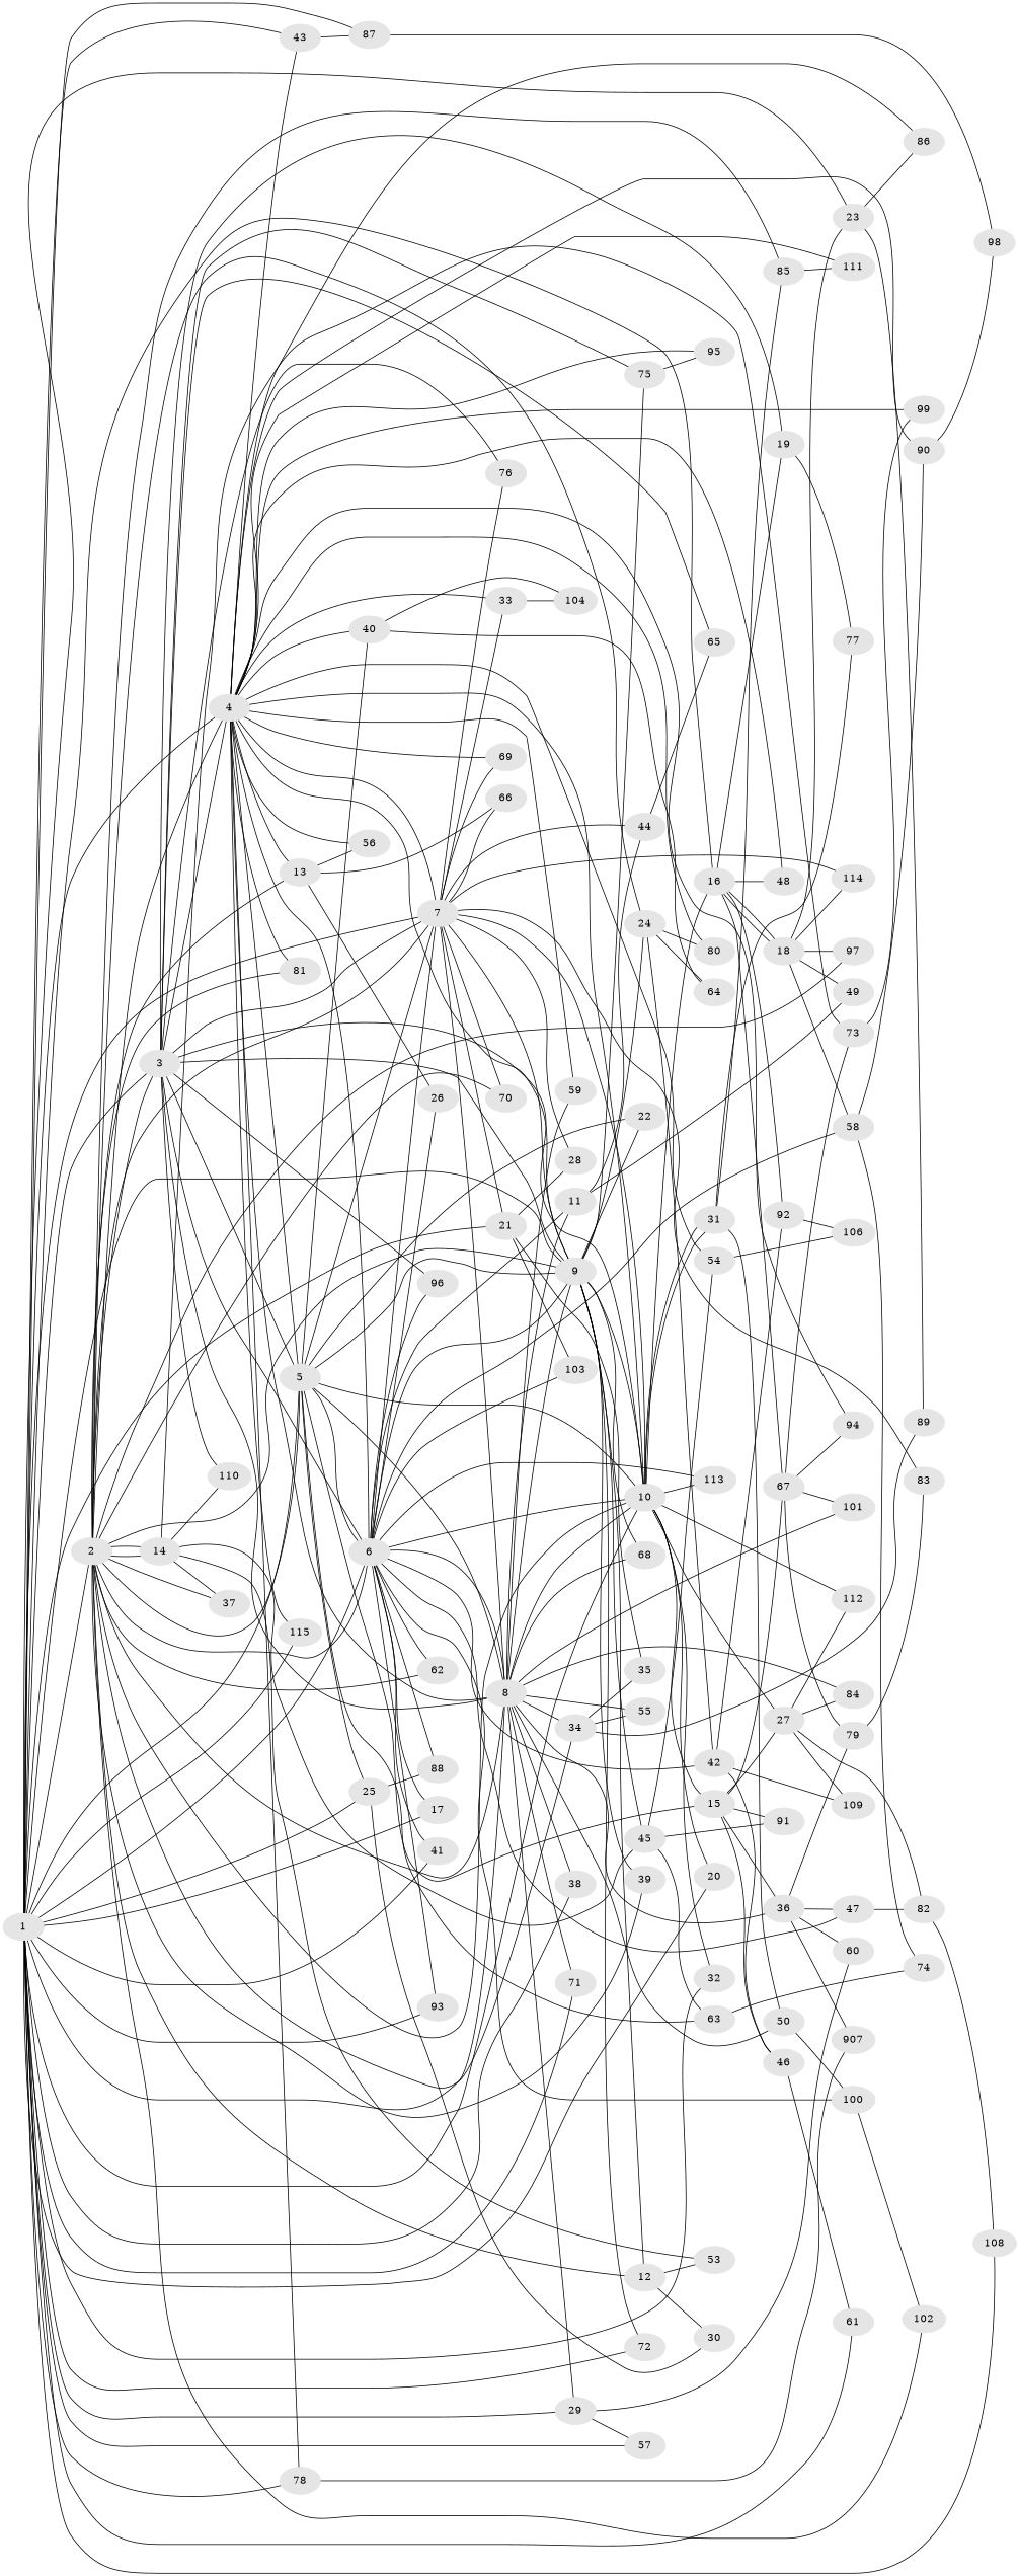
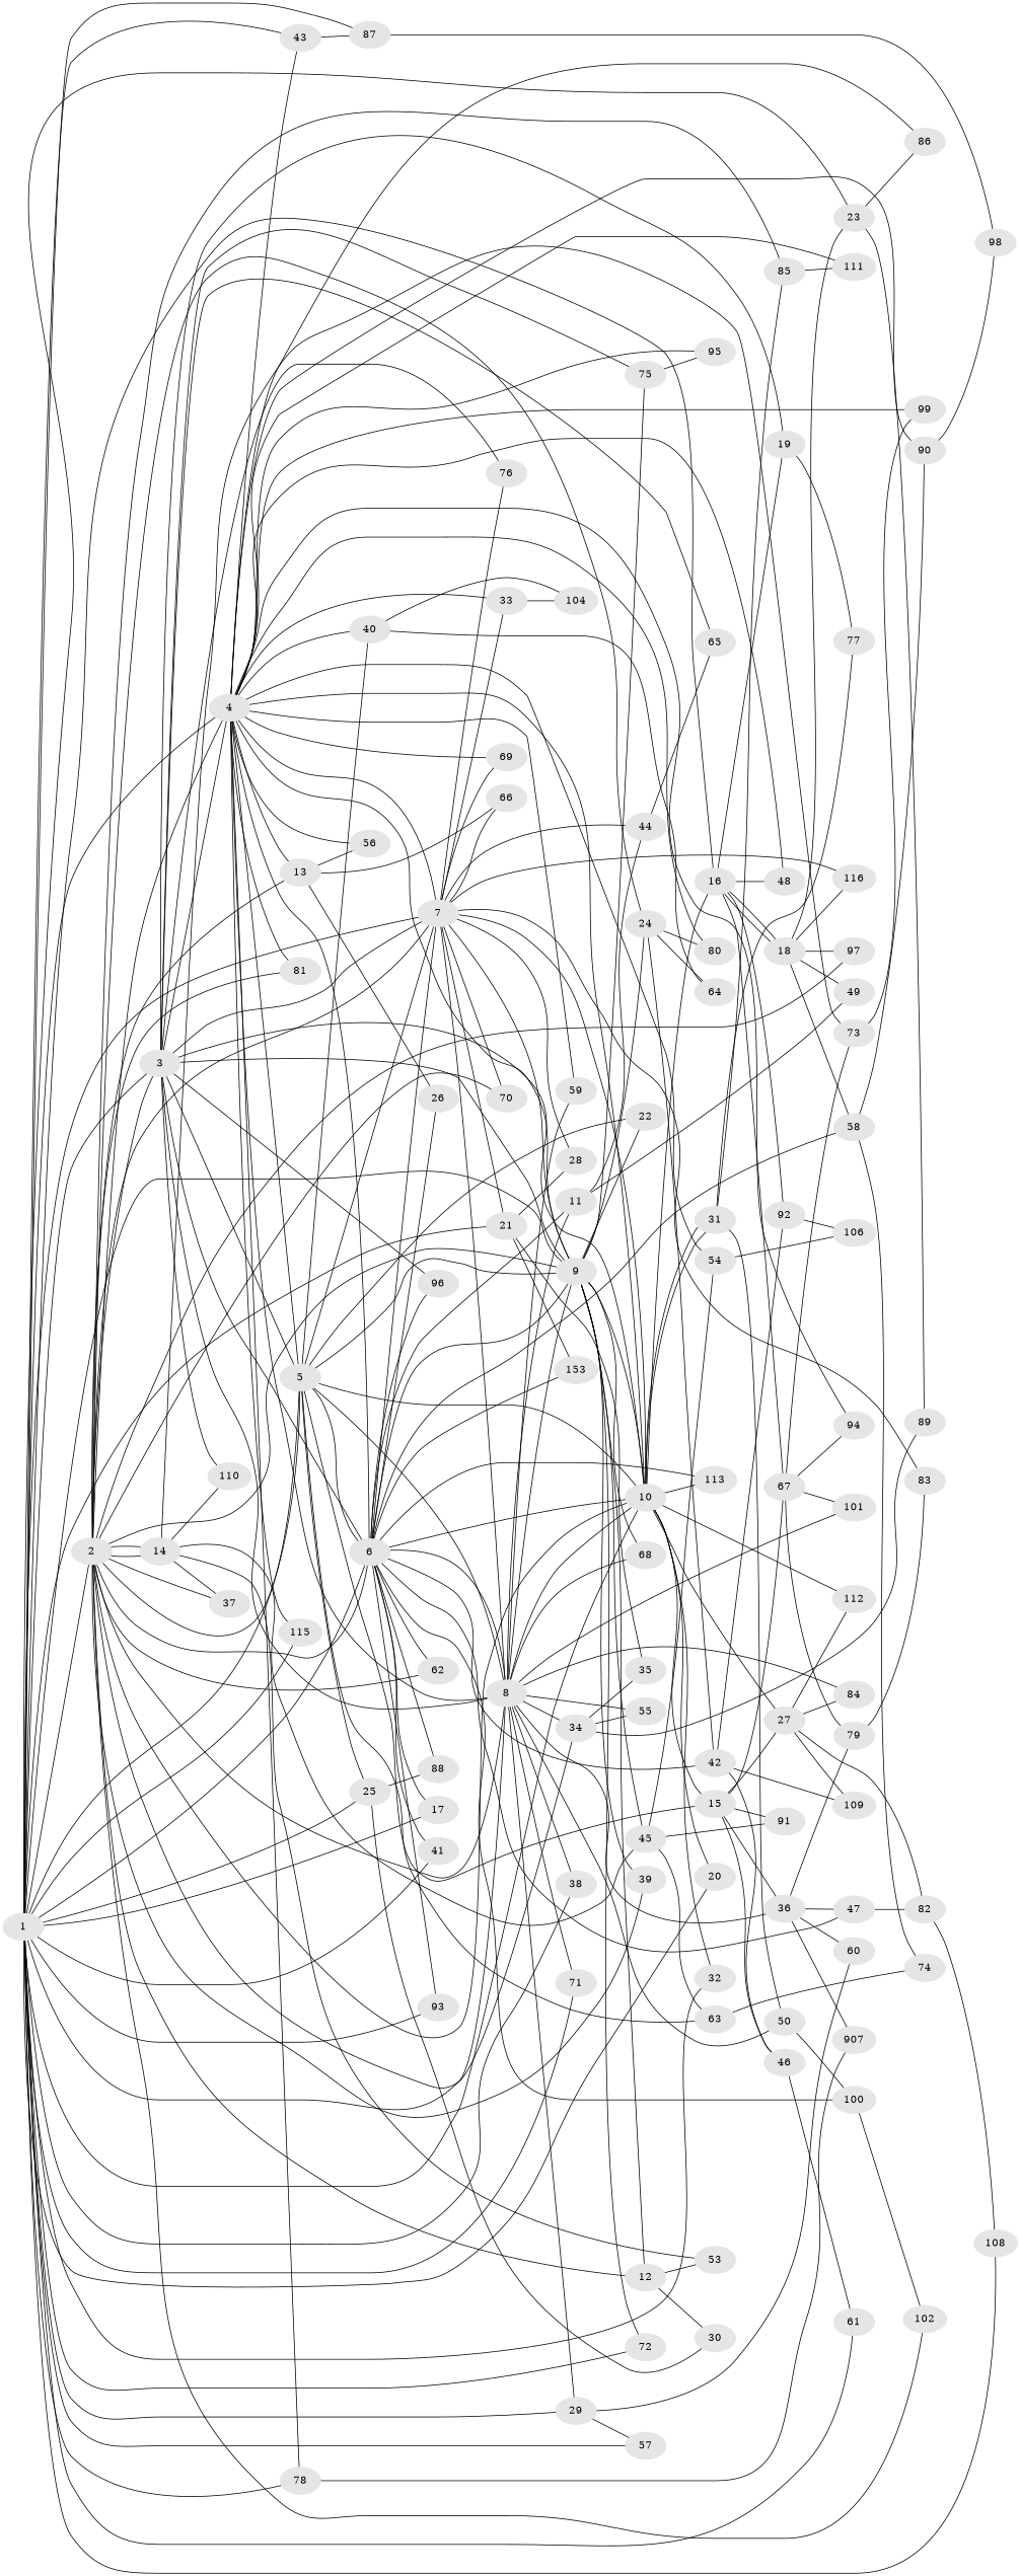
  graph {
    rankdir=LR
    node [color=gray90 style=filled]
    1
    2
    3
    4
    5
    6
    7
    8
    9
    10
    16
    17
    20
    21
    23
    25
    29
    32
    38
    41
    43
    57
    61
    71
    72
    78
    87
    93
    108
    115
    12
    13
    14
    24
    34
    37
    39
    62
    70
    81
    85
    97
    102
    19
    65
    75
    76
    96
    110
    33
    40
    48
    54
    56
    59
    69
    80
    86
    90
    94
    95
    99
    111
    15
    22
    63
    11
    26
    42
    47
    58
    88
    100
-   103
+   103 [label=153]
    113
    28
    44
    66
    83
-   114
+   114 [label=116]
    36
    50
    55
    68
    84
    101
    45
    27
    31
    112
    67
    18
    92
    35
    89
    30
    60
    n98 [label=907]
    98
    53
    73
    64
    77
    104
    106
    46
    91
    74
    49
    109
    82
    79
    1 -- 2
    1 -- 3
    1 -- 4
    1 -- 5
    1 -- 6
    1 -- 7
    1 -- 8
    1 -- 9
    1 -- 10
    1 -- 16
    1 -- 17
    1 -- 20
    1 -- 21
    1 -- 23
    1 -- 25
    1 -- 29
    1 -- 32
    1 -- 38
    1 -- 41
    1 -- 43
    1 -- 57
    1 -- 61
    1 -- 71
    1 -- 72
    1 -- 78
    1 -- 87
    1 -- 93
    1 -- 108
    1 -- 115
    2 -- 3
    2 -- 4
    2 -- 5
    2 -- 6
    2 -- 7
    2 -- 8
    2 -- 9
    2 -- 10
    2 -- 12
    2 -- 13
    2 -- 14
    2 -- 14
    2 -- 24
    2 -- 34
    2 -- 37
    2 -- 39
    2 -- 62
    2 -- 70
    2 -- 81
    2 -- 85
    2 -- 97
    2 -- 102
    3 -- 4
    3 -- 5
    3 -- 6
    3 -- 7
    3 -- 8
    3 -- 9
    3 -- 10
    3 -- 19
    3 -- 65
    3 -- 75
    3 -- 76
    3 -- 96
    3 -- 110
    4 -- 5
    4 -- 6
    4 -- 7
    4 -- 8
    4 -- 9
    4 -- 10
    4 -- 43
    4 -- 78
    4 -- 115
    4 -- 13
    4 -- 81
    4 -- 33
    4 -- 40
    4 -- 48
    4 -- 54
    4 -- 56
    4 -- 59
    4 -- 69
    4 -- 80
    4 -- 86
    4 -- 90
    4 -- 94
    4 -- 95
    4 -- 99
    4 -- 111
    5 -- 6
    5 -- 7
    5 -- 8
    5 -- 9
    5 -- 10
    5 -- 25
    5 -- 40
    5 -- 15
    5 -- 22
    5 -- 63
    6 -- 7
    6 -- 8
    6 -- 9
    6 -- 10
    6 -- 17
    6 -- 41
    6 -- 93
    6 -- 62
    6 -- 96
    6 -- 11
    6 -- 26
    6 -- 42
    6 -- 47
    6 -- 58
    6 -- 88
    6 -- 100
    6 -- 103
    6 -- 113
    7 -- 8
    7 -- 9
    7 -- 10
    7 -- 21
    7 -- 70
    7 -- 76
    7 -- 33
    7 -- 69
    7 -- 28
    7 -- 44
    7 -- 66
    7 -- 83
    7 -- 114
    8 -- 9
    8 -- 10
    8 -- 29
    8 -- 38
    8 -- 71
    8 -- 34
    8 -- 59
    8 -- 11
    8 -- 36
    8 -- 50
    8 -- 55
    8 -- 68
    8 -- 84
    8 -- 101
    9 -- 10
    9 -- 72
    9 -- 12
    9 -- 24
    9 -- 39
    9 -- 75
    9 -- 22
    9 -- 68
    9 -- 45
    10 -- 16
    10 -- 20
    10 -- 32
    10 -- 15
    10 -- 113
    10 -- 27
    10 -- 31
    10 -- 31
    10 -- 112
    16 -- 19
    16 -- 48
    16 -- 67
    16 -- 18
    16 -- 18
    16 -- 92
    21 -- 103
    21 -- 28
    21 -- 35
    23 -- 86
    23 -- 89
    25 -- 88
    25 -- 30
    29 -- 57
    29 -- 60
    43 -- 87
    78 -- n98
    87 -- 98
    12 -- 30
    12 -- 53
    13 -- 56
    13 -- 26
    13 -- 66
    14 -- 37
    14 -- 110
    14 -- 45
    14 -- 53
    14 -- 73
    24 -- 80
    24 -- 42
    24 -- 64
    34 -- 55
    34 -- 35
    34 -- 89
    85 -- 111
    19 -- 77
    75 -- 95
    33 -- 104
    40 -- 64
    40 -- 104
    54 -- 106
    90 -- 98
    15 -- 36
    15 -- 27
    15 -- 67
    15 -- 46
    15 -- 91
    63 -- 74
    11 -- 44
    11 -- 49
    42 -- 92
    42 -- 46
    42 -- 109
    47 -- 82
    58 -- 90
    58 -- 74
    100 -- 102
    44 -- 65
    36 -- 47
    36 -- 60
    36 -- n98
    36 -- 79
    50 -- 100
    45 -- 54
    45 -- 63
    45 -- 91
    27 -- 84
    27 -- 112
    27 -- 109
    27 -- 82
    31 -- 85
    31 -- 50
    31 -- 77
    67 -- 94
    67 -- 101
    67 -- 73
    67 -- 79
    18 -- 23
    18 -- 97
    18 -- 58
    18 -- 114
    18 -- 49
    92 -- 106
    73 -- 99
    46 -- 61
    82 -- 108
    79 -- 83
  }
